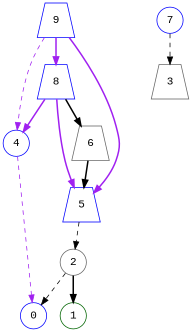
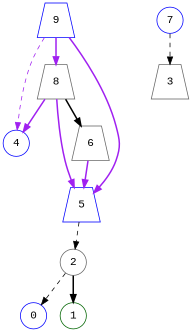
  digraph {
    fontname="Liberation Mono"
    splines=true
    node [color=blue fontname="Liberation Mono" shape=circle]
    edge [color=black fontname="Liberation Mono" style=bold]
    n1 [height=0.3 label=0 width=0.3]
    n2 [color=darkgreen height=0.3 label=1 width=0.3]
    n3 [color=gray40 height=0.3 label=2 width=0.3]
    n4 [color=gray40 height=0.3 label=3 shape=trapezium width=0.3]
    n5 [height=0.3 label=4 width=0.3]
    n6 [height=0.3 label=5 shape=trapezium width=0.3]
    n7 [color=gray40 height=0.3 label=6 shape=trapezium width=0.3]
    n8 [height=0.3 label=7 width=0.3]
-   n9 [height=0.3 label=8 shape=trapezium width=0.3]
+   n9 [color=gray40 height=0.3 label=8 shape=trapezium width=0.3]
    n10 [height=0.3 label=9 shape=trapezium width=0.3]
    n3 -> n1 [style=dashed]
    n3 -> n2
-   n5 -> n1 [color=purple style=dashed]
    n6 -> n3 [style=dashed]
-   n7 -> n6
+   n7 -> n6 [color=purple]
    n8 -> n4 [style=dashed]
    n9 -> n5 [color=purple]
    n9 -> n6 [color=purple]
    n9 -> n7
    n10 -> n5 [color=purple style=dashed]
    n10 -> n6 [color=purple]
    n10 -> n9 [color=purple]
  }
